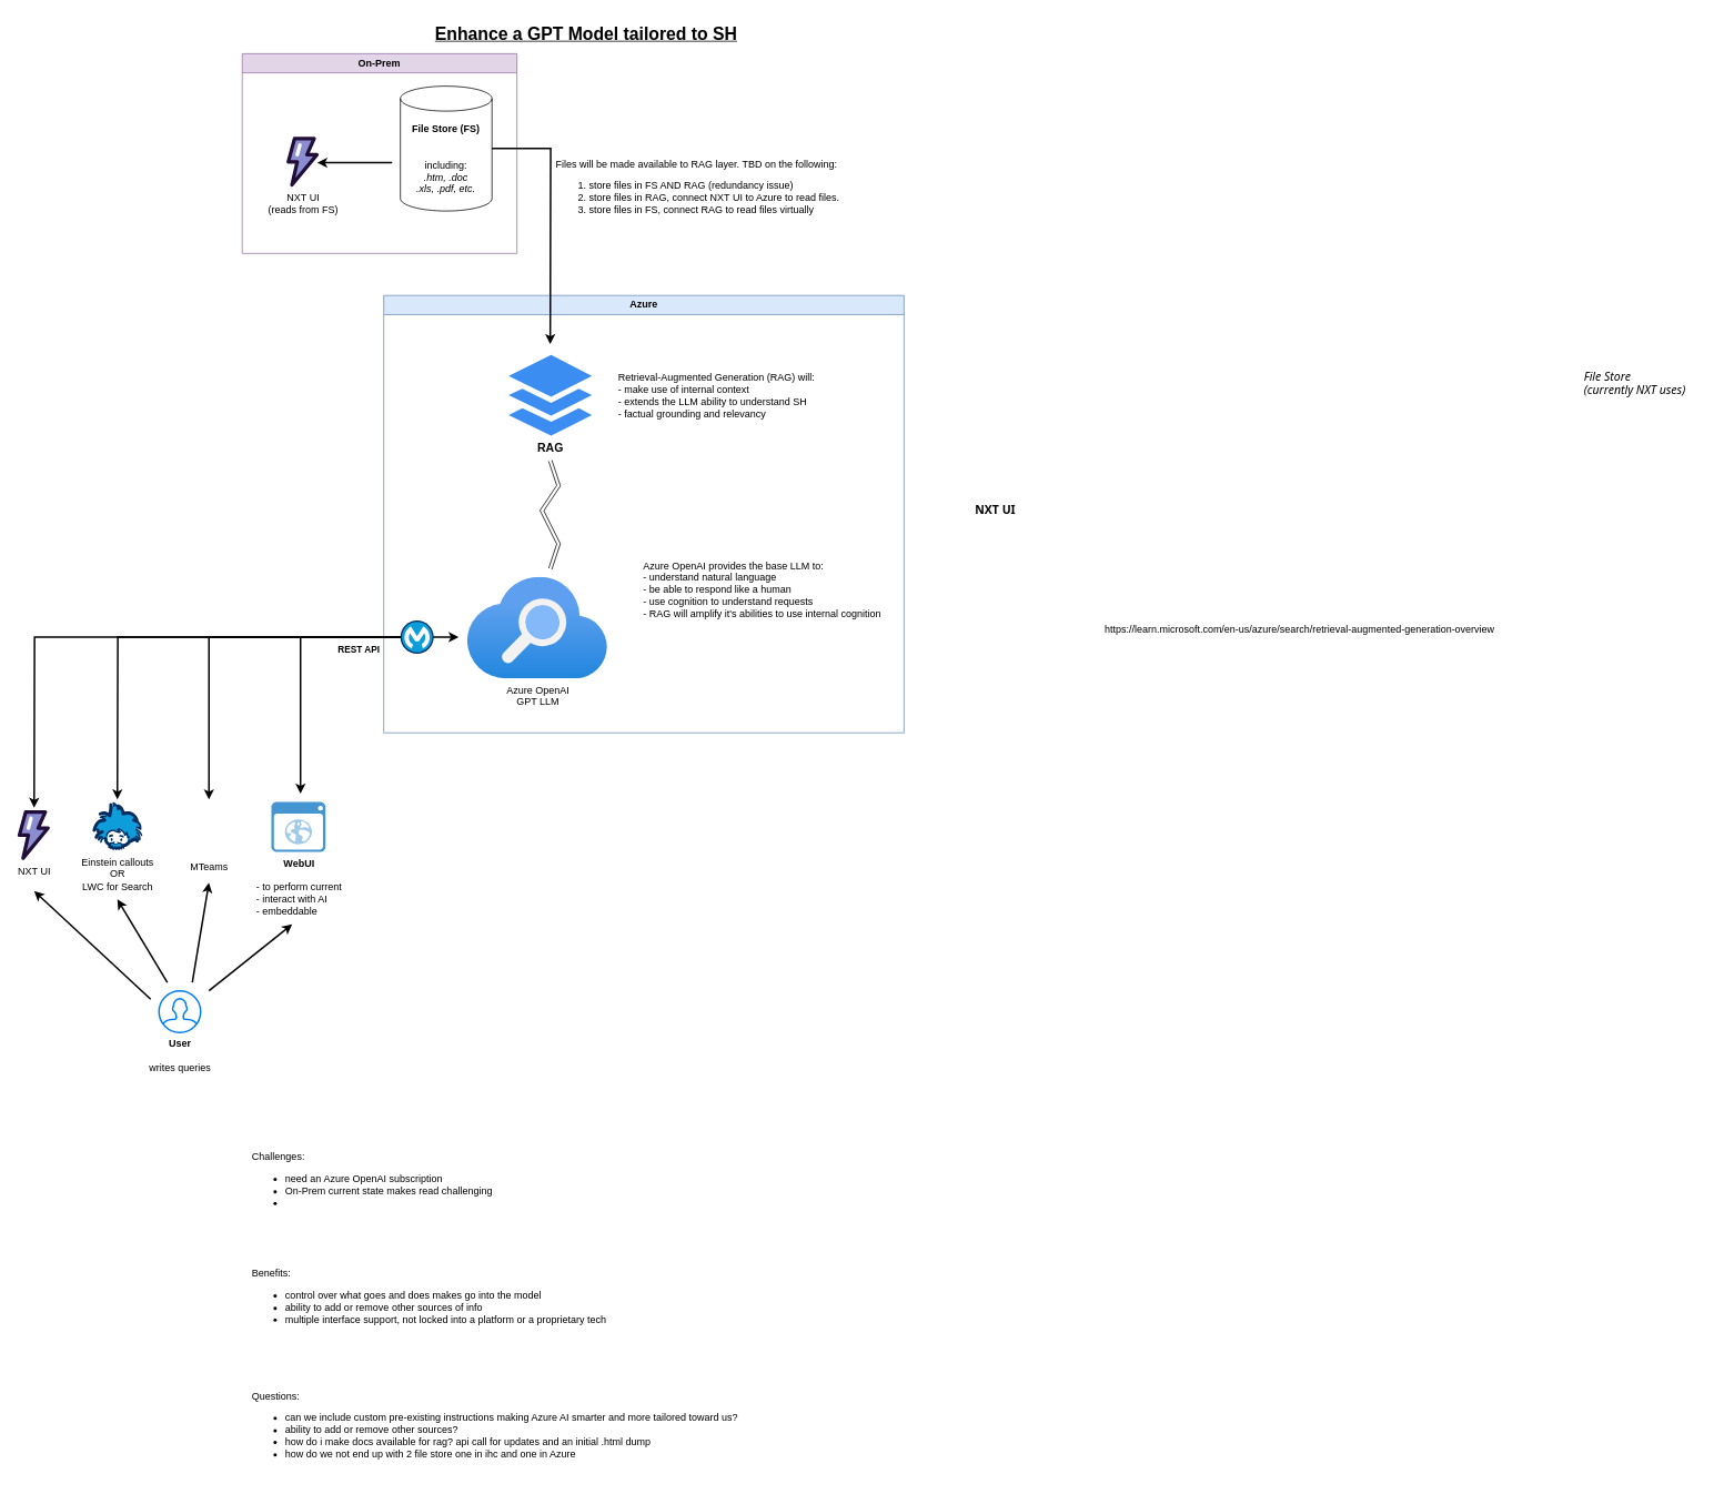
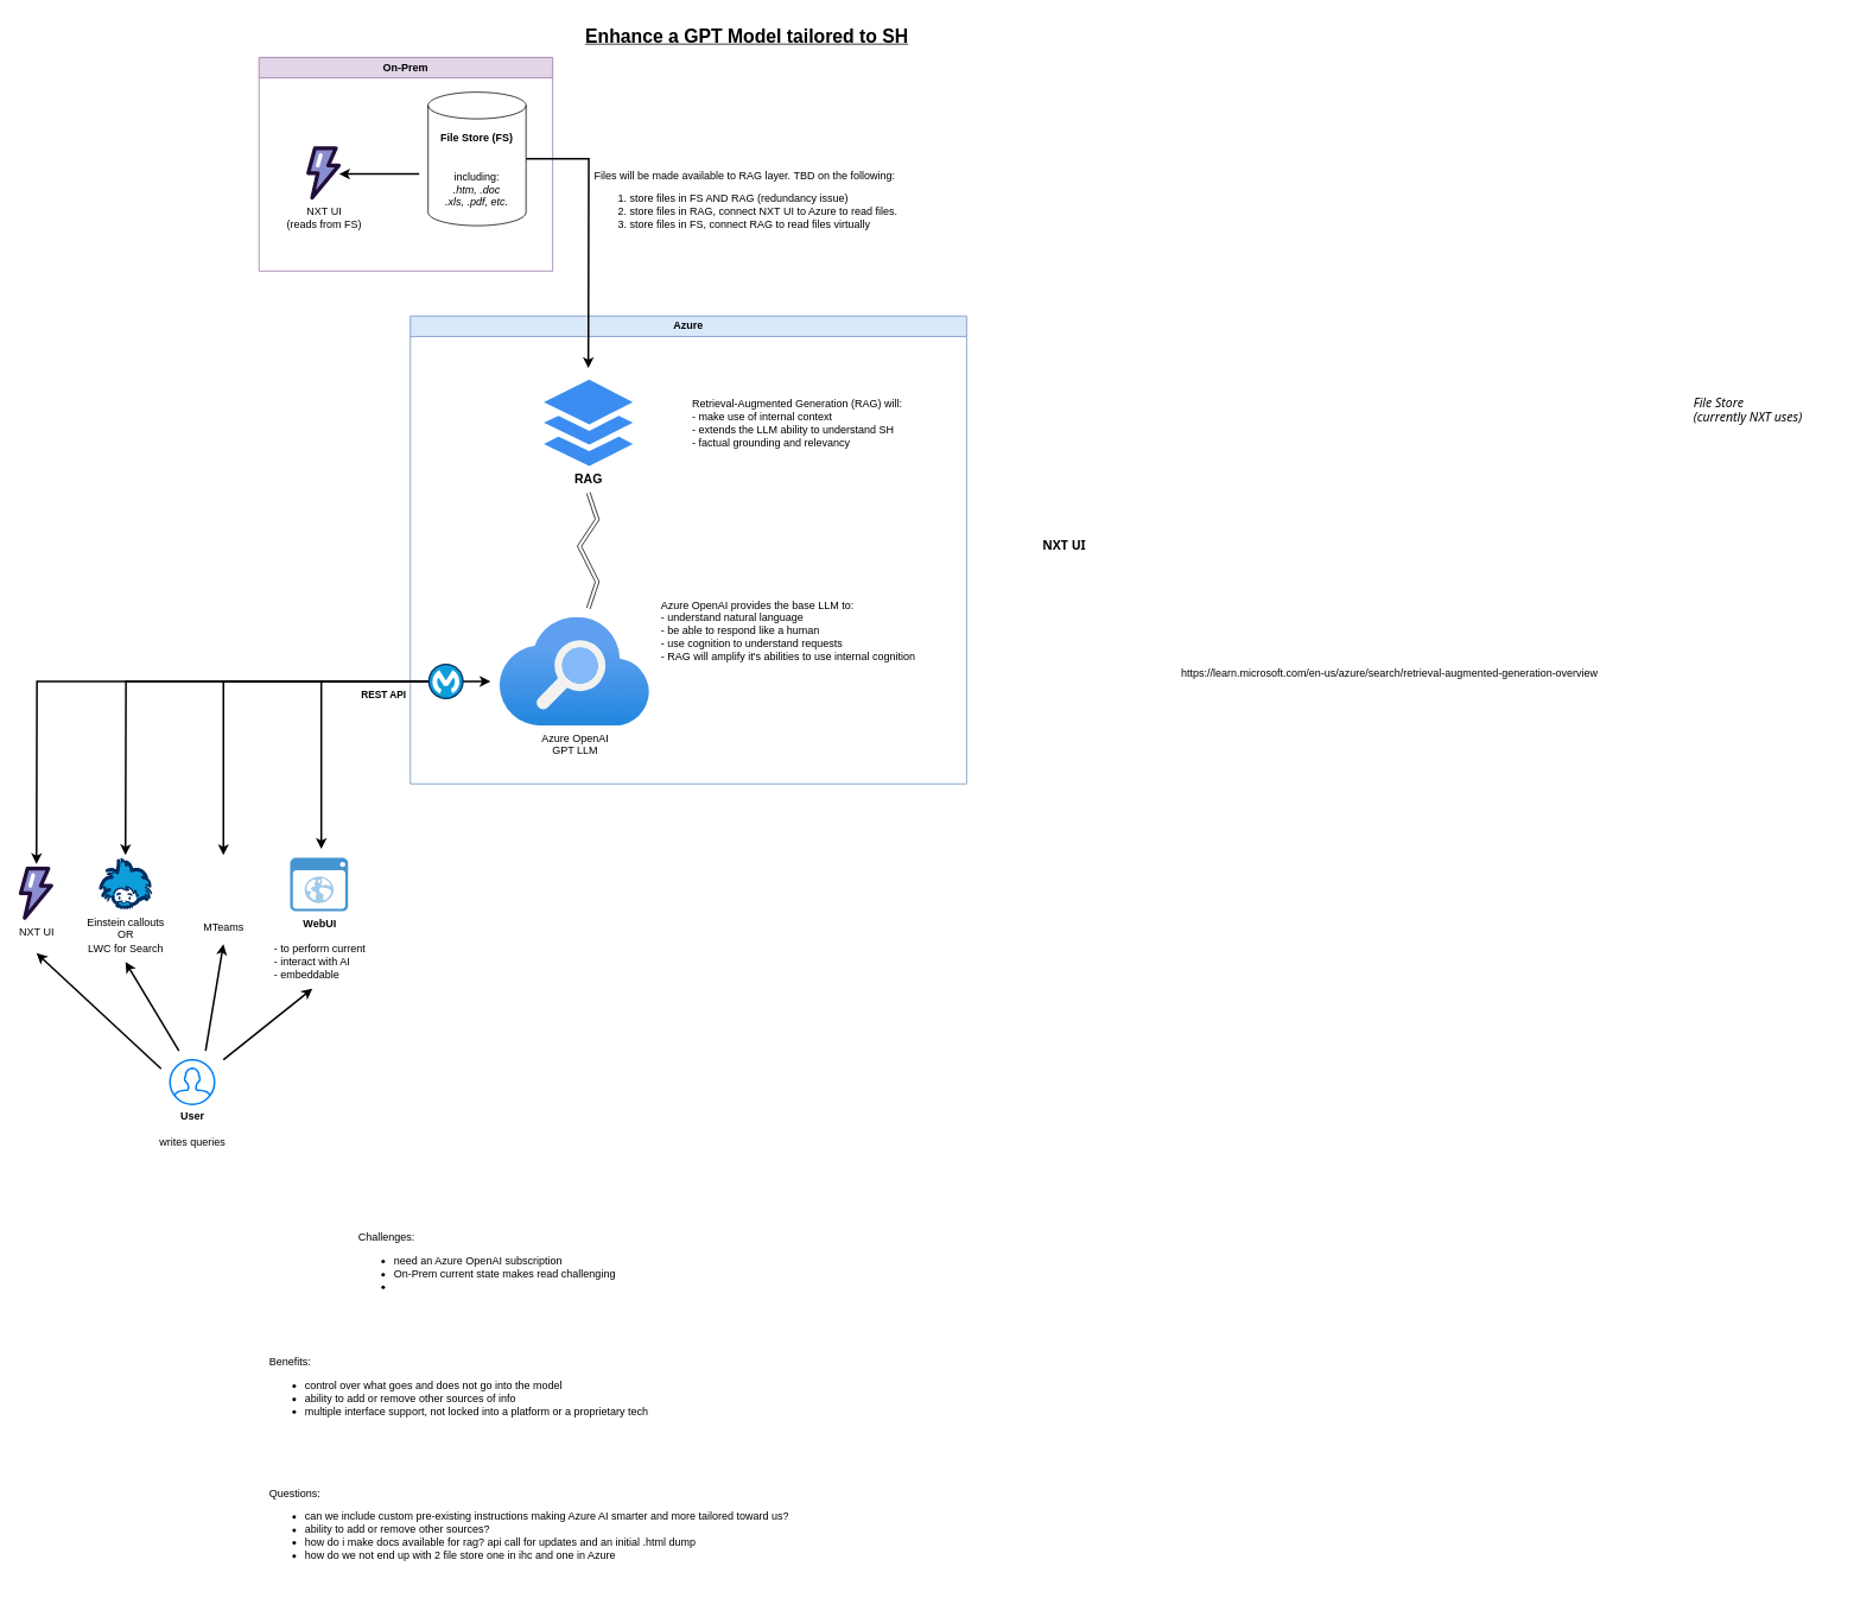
  <mxCell id="0" />
  <mxCell id="1" parent="0" />
  <mxCell id="2" value="&lt;b&gt;File Store (FS)&lt;/b&gt;&lt;div&gt;&lt;br&gt;&lt;/div&gt;&lt;div&gt;&lt;br&gt;including:&lt;/div&gt;&lt;div&gt;&lt;i&gt;.htm,&amp;nbsp;&lt;span style=&quot;background-color: initial;&quot;&gt;.doc&lt;/span&gt;&lt;/i&gt;&lt;/div&gt;&lt;div&gt;&lt;i&gt;.xls,&amp;nbsp;&lt;span style=&quot;background-color: initial;&quot;&gt;.pdf, etc.&lt;/span&gt;&lt;/i&gt;&lt;/div&gt;" style="shape=cylinder3;whiteSpace=wrap;html=1;boundedLbl=1;backgroundOutline=1;size=15;" vertex="1" parent="1"><mxGeometry x="480" y="103" width="110" height="150" as="geometry" /></mxCell>
  <mxCell id="3" value="On-Prem" style="swimlane;whiteSpace=wrap;html=1;fillColor=#e1d5e7;strokeColor=#9673a6;" vertex="1" parent="1"><mxGeometry x="290" y="64" width="330" height="240" as="geometry" /></mxCell>
  <mxCell id="4" value="NXT UI&lt;br&gt;(reads from FS)" style="verticalLabelPosition=bottom;aspect=fixed;shape=mxgraph.salesforce.platform;html=1;spacing=2;labelPosition=center;align=center;verticalAlign=top;" vertex="1" parent="3"><mxGeometry x="40" y="100" width="65" height="60" as="geometry" /></mxCell>
  <mxCell id="5" value="" style="endArrow=classic;html=1;rounded=0;strokeWidth=2;" edge="1" parent="3"><mxGeometry width="50" height="50" relative="1" as="geometry"><mxPoint x="180" y="131" as="sourcePoint" /><mxPoint x="90" y="131" as="targetPoint" /></mxGeometry></mxCell>
- <mxCell id="6" value="Challenges:&lt;div&gt;&lt;ul&gt;&lt;li&gt;need an Azure OpenAI subscription&lt;/li&gt;&lt;li&gt;On-Prem current state makes read challenging&amp;nbsp;&lt;/li&gt;&lt;li&gt;&lt;br&gt;&lt;/li&gt;&lt;/ul&gt;&lt;/div&gt;" style="text;html=1;align=left;verticalAlign=middle;resizable=0;points=[];autosize=1;strokeColor=none;fillColor=none;" vertex="1" parent="1"><mxGeometry x="300" y="1373" width="320" height="100" as="geometry" /></mxCell>
+ <mxCell id="6" value="Challenges:&lt;div&gt;&lt;ul&gt;&lt;li&gt;need an Azure OpenAI subscription&lt;/li&gt;&lt;li&gt;On-Prem current state makes read challenging&amp;nbsp;&lt;/li&gt;&lt;li&gt;&lt;br&gt;&lt;/li&gt;&lt;/ul&gt;&lt;/div&gt;" style="text;html=1;align=left;verticalAlign=middle;resizable=0;points=[];autosize=1;strokeColor=none;fillColor=none;" vertex="1" parent="1"><mxGeometry x="400" y="1373" width="320" height="100" as="geometry" /></mxCell>
  <mxCell id="7" value="Azure OpenAI&lt;div&gt;GPT LLM&lt;/div&gt;" style="image;aspect=fixed;html=1;points=[];align=center;fontSize=12;image=img/lib/azure2/app_services/Search_Services.svg;" vertex="1" parent="1"><mxGeometry x="560" y="693" width="169.22" height="122.23" as="geometry" /></mxCell>
- <mxCell id="8" value="Azure OpenAI provides the base LLM to:&lt;div&gt;- understand natural language&lt;/div&gt;&lt;div&gt;- be able to respond like a human&lt;/div&gt;&lt;div&gt;- use cognition to understand requests&lt;/div&gt;&lt;div&gt;- RAG will amplify it's abilities to use internal cognition&lt;/div&gt;" style="text;html=1;align=left;verticalAlign=middle;resizable=0;points=[];autosize=1;strokeColor=none;fillColor=none;" vertex="1" parent="1"><mxGeometry x="770" y="663" width="310" height="90" as="geometry" /></mxCell>
+ <mxCell id="8" value="Azure OpenAI provides the base LLM to:&lt;div&gt;- understand natural language&lt;/div&gt;&lt;div&gt;- be able to respond like a human&lt;/div&gt;&lt;div&gt;- use cognition to understand requests&lt;/div&gt;&lt;div&gt;- RAG will amplify it's abilities to use internal cognition&lt;/div&gt;" style="text;html=1;align=left;verticalAlign=middle;resizable=0;points=[];autosize=1;strokeColor=none;fillColor=none;" vertex="1" parent="1"><mxGeometry x="740" y="663" width="310" height="90" as="geometry" /></mxCell>
  <mxCell id="9" value="&lt;b&gt;&lt;font style=&quot;font-size: 14px;&quot;&gt;RAG&lt;/font&gt;&lt;/b&gt;" style="sketch=0;html=1;aspect=fixed;strokeColor=none;shadow=0;fillColor=#3B8DF1;verticalAlign=top;labelPosition=center;verticalLabelPosition=bottom;shape=mxgraph.gcp2.files" vertex="1" parent="1"><mxGeometry x="610" y="426" width="100" height="97" as="geometry" /></mxCell>
- <mxCell id="10" value="Retrieval-Augmented Generation (RAG) will:&lt;div&gt;- make use of internal context&lt;/div&gt;&lt;div&gt;- extends the LLM ability to understand SH&lt;/div&gt;&lt;div&gt;- factual grounding and relevancy&lt;/div&gt;" style="text;html=1;align=left;verticalAlign=middle;resizable=0;points=[];autosize=1;strokeColor=none;fillColor=none;" vertex="1" parent="1"><mxGeometry x="740" y="439.5" width="260" height="70" as="geometry" /></mxCell>
- <mxCell id="11" value="&lt;b&gt;&lt;font style=&quot;font-size: 21px;&quot;&gt;Enhance a GPT Model tailored to SH&lt;/font&gt;&lt;/b&gt;" style="text;html=1;align=left;verticalAlign=middle;resizable=0;points=[];autosize=1;strokeColor=none;fillColor=none;fontStyle=4" vertex="1" parent="1"><mxGeometry x="520" width="390" height="40" as="geometry" y="20" /></mxCell>
- <mxCell id="12" value="Benefits:&lt;div&gt;&lt;ul&gt;&lt;li&gt;control over what goes and does makes go into the model&lt;/li&gt;&lt;li&gt;ability to add or remove other sources of info&lt;/li&gt;&lt;li&gt;multiple interface support, not locked into a platform or a proprietary tech&lt;/li&gt;&lt;/ul&gt;&lt;/div&gt;" style="text;html=1;align=left;verticalAlign=middle;resizable=0;points=[];autosize=1;strokeColor=none;fillColor=none;" vertex="1" parent="1"><mxGeometry x="300" y="1513" width="450" height="100" as="geometry" /></mxCell>
+ <mxCell id="10" value="Retrieval-Augmented Generation (RAG) will:&lt;div&gt;- make use of internal context&lt;/div&gt;&lt;div&gt;- extends the LLM ability to understand SH&lt;/div&gt;&lt;div&gt;- factual grounding and relevancy&lt;/div&gt;" style="text;html=1;align=left;verticalAlign=middle;resizable=0;points=[];autosize=1;strokeColor=none;fillColor=none;" vertex="1" parent="1"><mxGeometry x="775" y="439.5" width="260" height="70" as="geometry" /></mxCell>
+ <mxCell id="11" value="&lt;b&gt;&lt;font style=&quot;font-size: 21px;&quot;&gt;Enhance a GPT Model tailored to SH&lt;/font&gt;&lt;/b&gt;" style="text;html=1;align=left;verticalAlign=middle;resizable=0;points=[];autosize=1;strokeColor=none;fillColor=none;fontStyle=4" vertex="1" parent="1"><mxGeometry x="655" y="20" width="390" height="40" as="geometry" /></mxCell>
+ <mxCell id="12" value="Benefits:&lt;div&gt;&lt;ul&gt;&lt;li&gt;control over what goes and does not go into the model&lt;/li&gt;&lt;li&gt;ability to add or remove other sources of info&lt;/li&gt;&lt;li&gt;multiple interface support, not locked into a platform or a proprietary tech&lt;/li&gt;&lt;/ul&gt;&lt;/div&gt;" style="text;html=1;align=left;verticalAlign=middle;resizable=0;points=[];autosize=1;strokeColor=none;fillColor=none;" vertex="1" parent="1"><mxGeometry x="300" y="1513" width="450" height="100" as="geometry" /></mxCell>
  <mxCell id="13" value="Files will be made available to RAG layer. TBD on the following:&lt;div&gt;&lt;ol&gt;&lt;li&gt;store files in FS AND RAG (redundancy issue)&lt;/li&gt;&lt;li&gt;store files in RAG, connect NXT UI to Azure to read files.&lt;/li&gt;&lt;li&gt;store files in FS, connect RAG to read files virtually&lt;/li&gt;&lt;/ol&gt;&lt;/div&gt;" style="text;html=1;align=left;verticalAlign=top;rounded=0;whiteSpace=wrap;" vertex="1" parent="1"><mxGeometry x="665" y="183" width="365" height="200" as="geometry" /></mxCell>
  <mxCell id="14" value="" style="shape=link;html=1;rounded=0;" edge="1" parent="1"><mxGeometry width="100" relative="1" as="geometry"><mxPoint x="660" y="553" as="sourcePoint" /><mxPoint x="660" y="683" as="targetPoint" /><Array as="points"><mxPoint x="670" y="583" /><mxPoint x="650" y="613" /><mxPoint x="670" y="653" /></Array></mxGeometry></mxCell>
  <mxCell id="15" value="Azure" style="swimlane;whiteSpace=wrap;html=1;fillColor=#dae8fc;strokeColor=#6c8ebf;" vertex="1" parent="1"><mxGeometry x="460" y="354.5" width="625" height="525.5" as="geometry" /></mxCell>
  <mxCell id="16" value="&lt;b&gt;REST API&lt;/b&gt;" style="endArrow=classic;startArrow=classic;html=1;rounded=0;strokeWidth=2;" edge="1" parent="15"><mxGeometry x="0.365" y="-15" width="50" height="50" relative="1" as="geometry"><mxPoint x="-100" y="598.5" as="sourcePoint" /><mxPoint x="90" y="410.5" as="targetPoint" /><Array as="points"><mxPoint x="-100" y="410.5" /></Array><mxPoint as="offset" /></mxGeometry></mxCell>
  <mxCell id="17" style="edgeStyle=orthogonalEdgeStyle;rounded=0;orthogonalLoop=1;jettySize=auto;html=1;strokeWidth=2;" edge="1" parent="15" source="18"><mxGeometry relative="1" as="geometry"><mxPoint x="-420" y="615.5" as="targetPoint" /></mxGeometry></mxCell>
  <mxCell id="18" value="" style="verticalLabelPosition=bottom;aspect=fixed;html=1;shape=mxgraph.salesforce.integration;" vertex="1" parent="15"><mxGeometry x="20" y="390.5" width="40" height="40" as="geometry" /></mxCell>
  <mxCell id="19" style="edgeStyle=orthogonalEdgeStyle;rounded=0;orthogonalLoop=1;jettySize=auto;html=1;strokeWidth=2;" edge="1" parent="1" source="2"><mxGeometry relative="1" as="geometry"><mxPoint x="660" y="413" as="targetPoint" /></mxGeometry></mxCell>
  <mxCell id="20" value="&lt;b&gt;WebUI&lt;/b&gt;&lt;br&gt;&lt;br&gt;&lt;div style=&quot;text-align: left;&quot;&gt;&lt;span style=&quot;background-color: initial;&quot;&gt;- to perform current&lt;/span&gt;&lt;/div&gt;&lt;div style=&quot;text-align: left;&quot;&gt;- interact with AI&lt;/div&gt;&lt;div style=&quot;text-align: left;&quot;&gt;- embeddable&lt;/div&gt;" style="shadow=0;dashed=0;html=1;strokeColor=none;fillColor=#4495D1;labelPosition=center;verticalLabelPosition=bottom;verticalAlign=top;align=center;outlineConnect=0;shape=mxgraph.veeam.2d.web_ui;" vertex="1" parent="1"><mxGeometry x="325" y="963" width="65" height="60" as="geometry" /></mxCell>
  <mxCell id="21" value="Questions:&lt;div&gt;&lt;ul&gt;&lt;li&gt;can we include custom pre-existing instructions making Azure AI smarter and more tailored toward us?&lt;/li&gt;&lt;li&gt;ability to add or remove other sources?&lt;/li&gt;&lt;li&gt;how do i make docs available for rag? api call for updates and an initial .html dump&lt;/li&gt;&lt;li&gt;how do we not end up with 2 file store one in ihc and one in Azure&lt;/li&gt;&lt;/ul&gt;&lt;/div&gt;" style="text;html=1;align=left;verticalAlign=top;resizable=0;points=[];autosize=1;strokeColor=none;fillColor=none;labelPosition=center;verticalLabelPosition=middle;" vertex="1" parent="1"><mxGeometry x="300" y="1663" width="610" height="110" as="geometry" /></mxCell>
  <mxCell id="22" value="&lt;div&gt;&lt;b&gt;User&lt;/b&gt;&lt;/div&gt;&lt;div&gt;&lt;br&gt;&lt;/div&gt;&lt;div&gt;writes queries&lt;/div&gt;" style="html=1;verticalLabelPosition=bottom;align=center;labelBackgroundColor=none;verticalAlign=top;strokeWidth=2;strokeColor=#0080F0;shadow=0;dashed=0;shape=mxgraph.ios7.icons.user;" vertex="1" parent="1"><mxGeometry x="190" y="1190" width="50" height="50" as="geometry" /></mxCell>
  <mxCell id="23" value="" style="endArrow=classic;html=1;rounded=0;strokeWidth=2;" edge="1" parent="1"><mxGeometry width="50" height="50" relative="1" as="geometry"><mxPoint x="250" y="1190" as="sourcePoint" /><mxPoint x="350" y="1110" as="targetPoint" /></mxGeometry></mxCell>
  <mxCell id="24" value="https://learn.microsoft.com/en-us/azure/search/retrieval-augmented-generation-overview" style="shape=image;verticalLabelPosition=bottom;labelBackgroundColor=default;verticalAlign=top;aspect=fixed;imageAspect=0;image=https://learn.microsoft.com/en-us/azure/search/media/retrieval-augmented-generation-overview/architecture-diagram.png;" vertex="1" parent="1"><mxGeometry x="1130" y="354.5" width="861" height="388" as="geometry" /></mxCell>
  <mxCell id="25" value="NXT UI" style="text;html=1;align=center;verticalAlign=middle;whiteSpace=wrap;rounded=0;fillColor=default;fontFamily=Segoe UI;fontSize=14;fontStyle=1" vertex="1" parent="1"><mxGeometry x="1160" y="593" width="70" height="40" as="geometry" /></mxCell>
  <mxCell id="26" value="File Store&lt;div&gt;(currently NXT uses)&lt;/div&gt;" style="text;html=1;align=left;verticalAlign=middle;whiteSpace=wrap;rounded=0;fontFamily=Segoe UI;fontSize=14;fontStyle=2;" vertex="1" parent="1"><mxGeometry x="1900" y="439.5" width="160" height="40" as="geometry" /></mxCell>
  <mxCell id="27" value="Einstein callouts&lt;br&gt;OR&lt;br&gt;LWC for Search" style="verticalLabelPosition=bottom;aspect=fixed;html=1;shape=mxgraph.salesforce.automation;" vertex="1" parent="1"><mxGeometry x="110" y="963" width="60" height="58.2" as="geometry" /></mxCell>
  <mxCell id="28" value="MTeams" style="shape=image;html=1;verticalAlign=top;verticalLabelPosition=bottom;labelBackgroundColor=#ffffff;imageAspect=0;aspect=fixed;image=https://cdn0.iconfinder.com/data/icons/logos-microsoft-office-365/128/Microsoft_Office-10-128.png" vertex="1" parent="1"><mxGeometry x="220" y="968" width="60" height="60" as="geometry" /></mxCell>
  <mxCell id="29" style="edgeStyle=orthogonalEdgeStyle;rounded=0;orthogonalLoop=1;jettySize=auto;html=1;strokeWidth=2;" edge="1" parent="1" source="18"><mxGeometry relative="1" as="geometry"><mxPoint x="250" y="960" as="targetPoint" /><Array as="points"><mxPoint x="250" y="765" /><mxPoint x="250" y="960" /></Array></mxGeometry></mxCell>
  <mxCell id="30" style="edgeStyle=orthogonalEdgeStyle;rounded=0;orthogonalLoop=1;jettySize=auto;html=1;strokeWidth=2;" edge="1" parent="1" source="18"><mxGeometry relative="1" as="geometry"><mxPoint x="140" y="960" as="targetPoint" /></mxGeometry></mxCell>
  <mxCell id="31" value="NXT UI" style="verticalLabelPosition=bottom;aspect=fixed;shape=mxgraph.salesforce.platform;html=1;spacing=2;labelPosition=center;align=center;verticalAlign=top;" vertex="1" parent="1"><mxGeometry x="20" y="973" width="39" height="60" as="geometry" /></mxCell>
  <mxCell id="32" value="" style="endArrow=classic;html=1;rounded=0;strokeWidth=2;" edge="1" parent="1"><mxGeometry width="50" height="50" relative="1" as="geometry"><mxPoint x="230" y="1180" as="sourcePoint" /><mxPoint x="250" y="1060" as="targetPoint" /></mxGeometry></mxCell>
  <mxCell id="33" value="" style="endArrow=classic;html=1;rounded=0;strokeWidth=2;" edge="1" parent="1"><mxGeometry width="50" height="50" relative="1" as="geometry"><mxPoint x="200" y="1180" as="sourcePoint" /><mxPoint x="140" y="1080" as="targetPoint" /></mxGeometry></mxCell>
  <mxCell id="34" value="" style="endArrow=classic;html=1;rounded=0;strokeWidth=2;" edge="1" parent="1"><mxGeometry width="50" height="50" relative="1" as="geometry"><mxPoint x="180" y="1200" as="sourcePoint" /><mxPoint x="40" y="1070" as="targetPoint" /></mxGeometry></mxCell>
